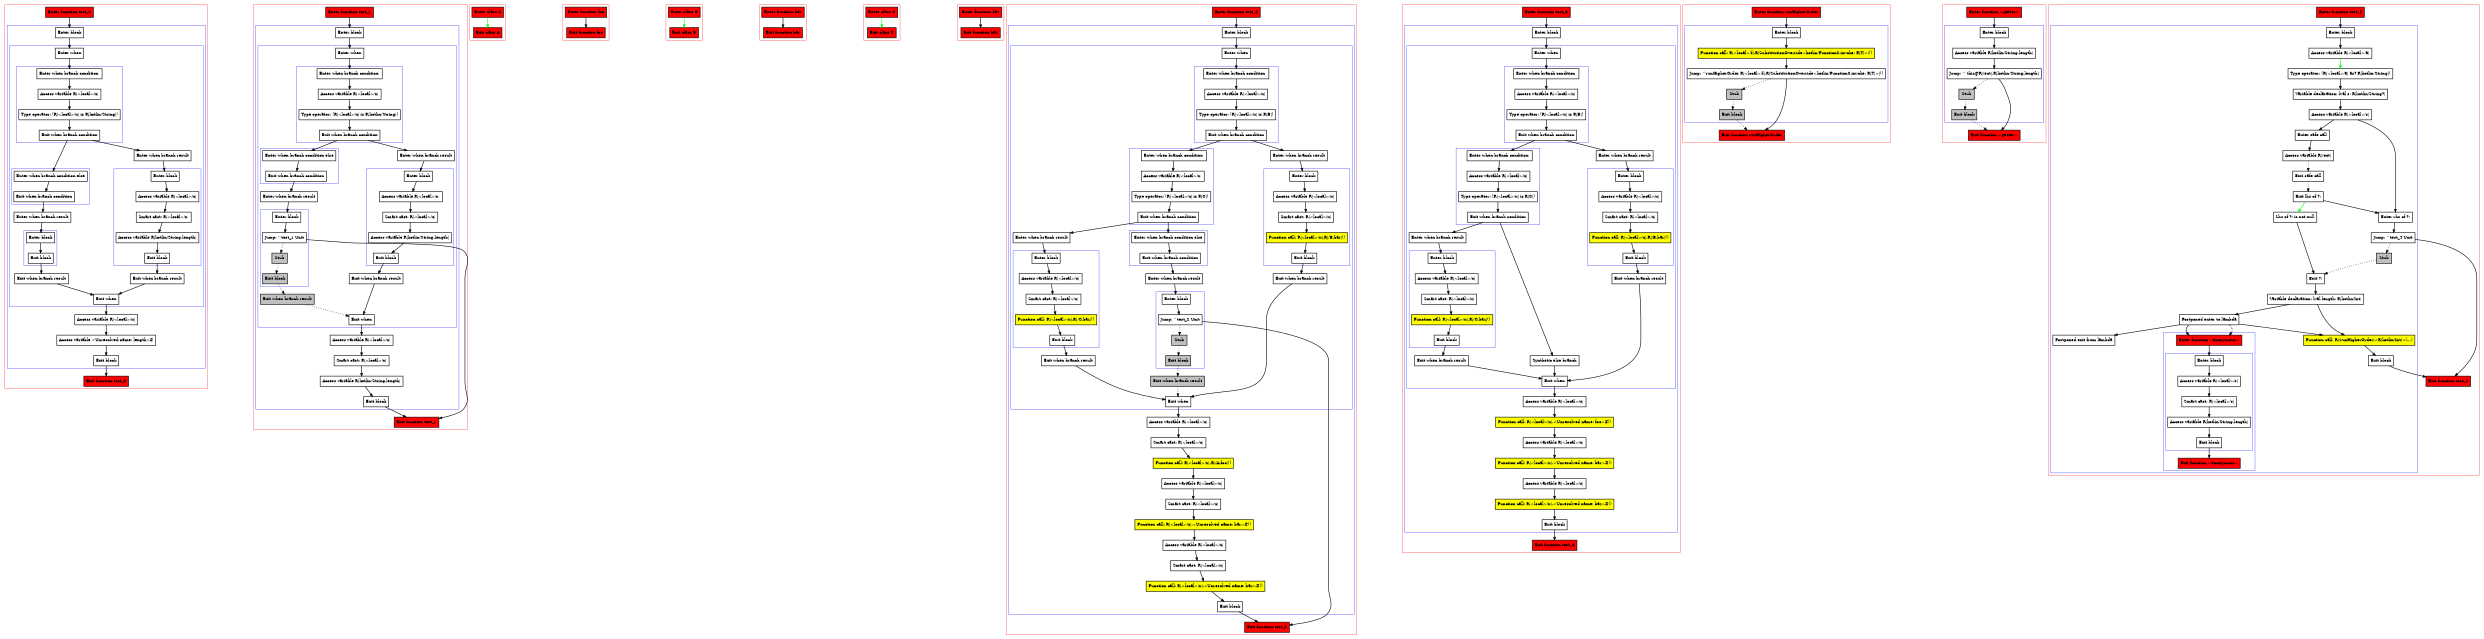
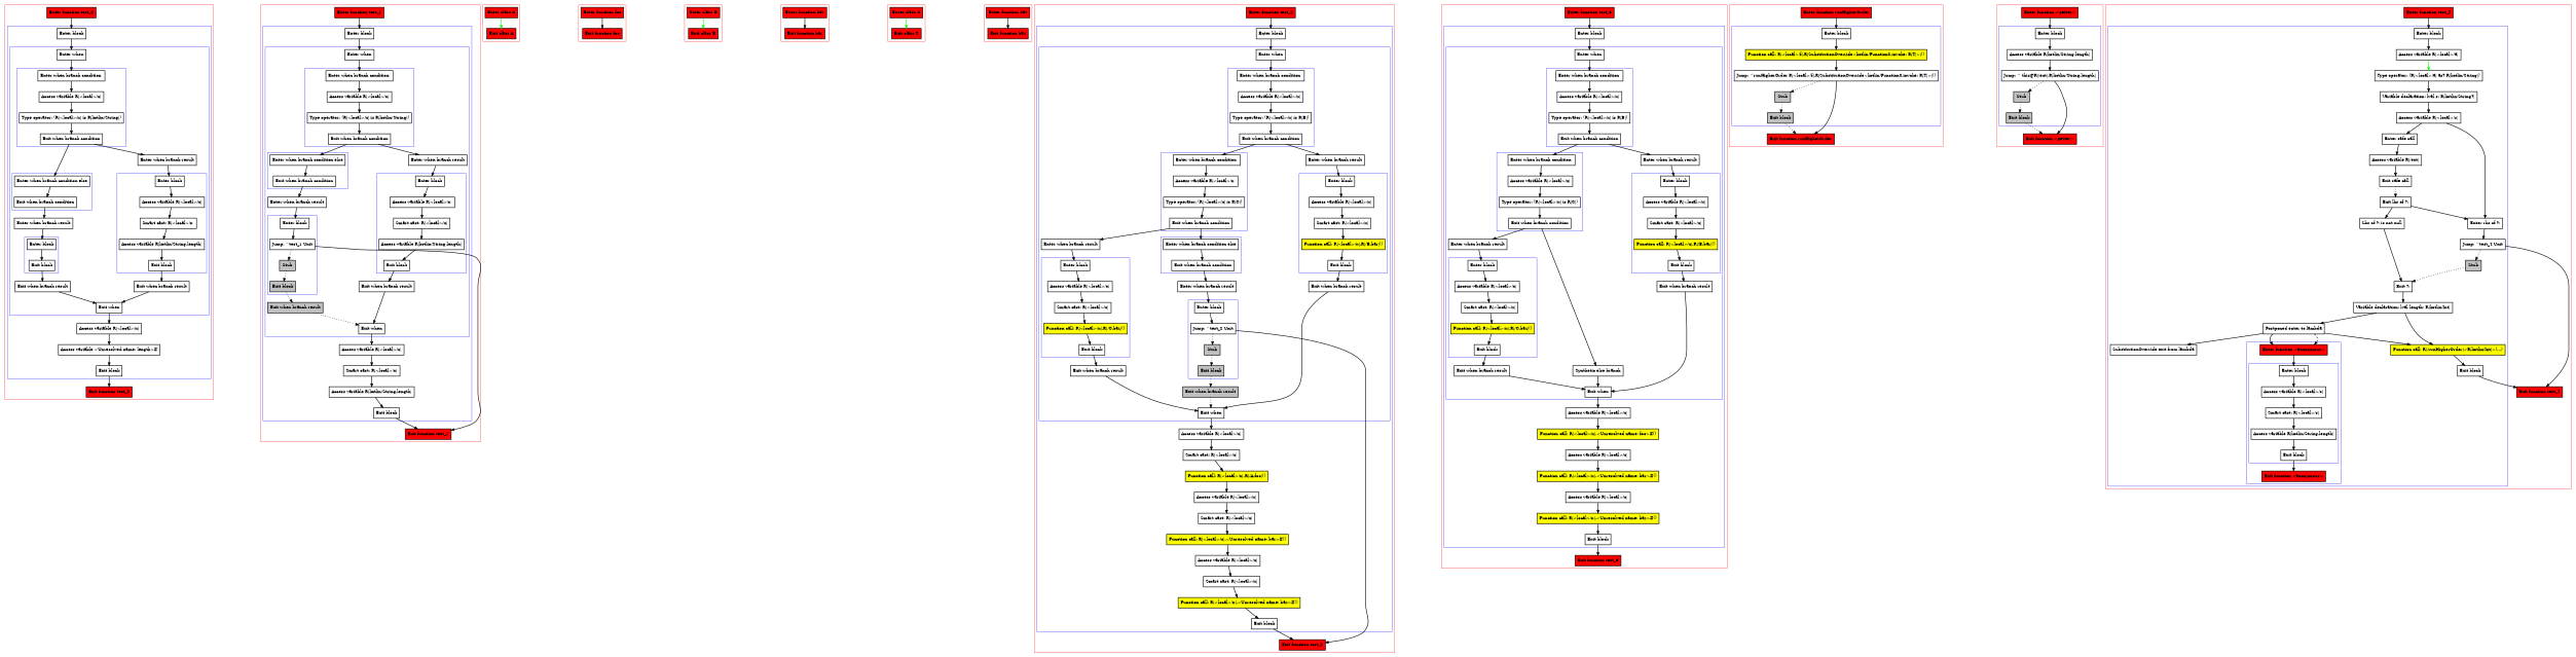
  digraph {
    nodesep=3
    node [penwidth=2 shape=box]
    edge [penwidth=2]
    n1 [label="Enter when branch condition "]
    n2 [label="Access variable R|<local>/x|"]
    n3 [label="Type operator: (R|<local>/x| is R|kotlin/String|)"]
    n4 [label="Exit when branch condition"]
    n5 [label="Enter when branch condition else"]
    n6 [label="Exit when branch condition"]
    n7 [label="Enter block"]
    n8 [label="Exit block"]
    n9 [label="Enter block"]
    n10 [label="Access variable R|<local>/x|"]
    n11 [label="Smart cast: R|<local>/x|"]
    n12 [label="Access variable R|kotlin/String.length|"]
    n13 [label="Exit block"]
    n14 [label="Enter when"]
    n15 [label="Enter when branch result"]
    n16 [label="Exit when branch result"]
    n17 [label="Enter when branch result"]
    n18 [label="Exit when branch result"]
    n19 [label="Exit when"]
    n20 [label="Enter block"]
    n21 [label="Access variable R|<local>/x|"]
    n22 [label="Access variable <Unresolved name: length>#"]
    n23 [label="Exit block"]
    n24 [fillcolor=red label="Enter function test_0" style=filled]
    n25 [fillcolor=red label="Exit function test_0" style=filled]
    n26 [label="Enter when branch condition "]
    n27 [label="Access variable R|<local>/x|"]
    n28 [label="Type operator: (R|<local>/x| is R|kotlin/String|)"]
    n29 [label="Exit when branch condition"]
    n30 [label="Enter when branch condition else"]
    n31 [label="Exit when branch condition"]
    n32 [label="Enter block"]
    n33 [label="Jump: ^test_1 Unit"]
    n34 [fillcolor=gray label=Stub style=filled]
    n35 [fillcolor=gray label="Exit block" style=filled]
    n36 [label="Enter block"]
    n37 [label="Access variable R|<local>/x|"]
    n38 [label="Smart cast: R|<local>/x|"]
    n39 [label="Access variable R|kotlin/String.length|"]
    n40 [label="Exit block"]
    n41 [label="Enter when"]
    n42 [label="Enter when branch result"]
    n43 [fillcolor=gray label="Exit when branch result" style=filled]
    n44 [label="Enter when branch result"]
    n45 [label="Exit when branch result"]
    n46 [label="Exit when"]
    n47 [label="Enter block"]
    n48 [label="Access variable R|<local>/x|"]
    n49 [label="Smart cast: R|<local>/x|"]
    n50 [label="Access variable R|kotlin/String.length|"]
    n51 [label="Exit block"]
    n52 [fillcolor=red label="Enter function test_1" style=filled]
    n53 [fillcolor=red label="Exit function test_1" style=filled]
    n54 [fillcolor=red label="Enter class A" style=filled]
    n55 [fillcolor=red label="Exit class A" style=filled]
    n56 [fillcolor=red label="Enter function foo" style=filled]
    n57 [fillcolor=red label="Exit function foo" style=filled]
    n58 [fillcolor=red label="Enter class B" style=filled]
    n59 [fillcolor=red label="Exit class B" style=filled]
    n60 [fillcolor=red label="Enter function bar" style=filled]
    n61 [fillcolor=red label="Exit function bar" style=filled]
    n62 [fillcolor=red label="Enter class C" style=filled]
    n63 [fillcolor=red label="Exit class C" style=filled]
    n64 [fillcolor=red label="Enter function baz" style=filled]
    n65 [fillcolor=red label="Exit function baz" style=filled]
    n66 [label="Enter when branch condition "]
    n67 [label="Access variable R|<local>/x|"]
    n68 [label="Type operator: (R|<local>/x| is R|B|)"]
    n69 [label="Exit when branch condition"]
    n70 [label="Enter when branch condition "]
    n71 [label="Access variable R|<local>/x|"]
    n72 [label="Type operator: (R|<local>/x| is R|C|)"]
    n73 [label="Exit when branch condition"]
    n74 [label="Enter when branch condition else"]
    n75 [label="Exit when branch condition"]
    n76 [label="Enter block"]
    n77 [label="Jump: ^test_2 Unit"]
    n78 [fillcolor=gray label=Stub style=filled]
    n79 [fillcolor=gray label="Exit block" style=filled]
    n80 [label="Enter block"]
    n81 [label="Access variable R|<local>/x|"]
    n82 [label="Smart cast: R|<local>/x|"]
    n83 [fillcolor=yellow label="Function call: R|<local>/x|.R|/C.baz|()" style=filled]
    n84 [label="Exit block"]
    n85 [label="Enter block"]
    n86 [label="Access variable R|<local>/x|"]
    n87 [label="Smart cast: R|<local>/x|"]
    n88 [fillcolor=yellow label="Function call: R|<local>/x|.R|/B.bar|()" style=filled]
    n89 [label="Exit block"]
    n90 [label="Enter when"]
    n91 [label="Enter when branch result"]
    n92 [fillcolor=gray label="Exit when branch result" style=filled]
    n93 [label="Enter when branch result"]
    n94 [label="Exit when branch result"]
    n95 [label="Enter when branch result"]
    n96 [label="Exit when branch result"]
    n97 [label="Exit when"]
    n98 [label="Enter block"]
    n99 [label="Access variable R|<local>/x|"]
    n100 [label="Smart cast: R|<local>/x|"]
    n101 [fillcolor=yellow label="Function call: R|<local>/x|.R|/A.foo|()" style=filled]
    n102 [label="Access variable R|<local>/x|"]
    n103 [label="Smart cast: R|<local>/x|"]
    n104 [fillcolor=yellow label="Function call: R|<local>/x|.<Unresolved name: bar>#()" style=filled]
    n105 [label="Access variable R|<local>/x|"]
    n106 [label="Smart cast: R|<local>/x|"]
    n107 [fillcolor=yellow label="Function call: R|<local>/x|.<Unresolved name: baz>#()" style=filled]
    n108 [label="Exit block"]
    n109 [fillcolor=red label="Enter function test_2" style=filled]
    n110 [fillcolor=red label="Exit function test_2" style=filled]
    n111 [label="Enter when branch condition "]
    n112 [label="Access variable R|<local>/x|"]
    n113 [label="Type operator: (R|<local>/x| is R|B|)"]
    n114 [label="Exit when branch condition"]
    n115 [label="Enter when branch condition "]
    n116 [label="Access variable R|<local>/x|"]
    n117 [label="Type operator: (R|<local>/x| is R|C|)"]
    n118 [label="Exit when branch condition"]
    n119 [label="Enter block"]
    n120 [label="Access variable R|<local>/x|"]
    n121 [label="Smart cast: R|<local>/x|"]
    n122 [fillcolor=yellow label="Function call: R|<local>/x|.R|/C.baz|()" style=filled]
    n123 [label="Exit block"]
    n124 [label="Enter block"]
    n125 [label="Access variable R|<local>/x|"]
    n126 [label="Smart cast: R|<local>/x|"]
    n127 [fillcolor=yellow label="Function call: R|<local>/x|.R|/B.bar|()" style=filled]
    n128 [label="Exit block"]
    n129 [label="Enter when"]
    n130 [label="Synthetic else branch"]
    n131 [label="Enter when branch result"]
    n132 [label="Exit when branch result"]
    n133 [label="Enter when branch result"]
    n134 [label="Exit when branch result"]
    n135 [label="Exit when"]
    n136 [label="Enter block"]
    n137 [label="Access variable R|<local>/x|"]
    n138 [fillcolor=yellow label="Function call: R|<local>/x|.<Unresolved name: foo>#()" style=filled]
    n139 [label="Access variable R|<local>/x|"]
    n140 [fillcolor=yellow label="Function call: R|<local>/x|.<Unresolved name: bar>#()" style=filled]
    n141 [label="Access variable R|<local>/x|"]
    n142 [fillcolor=yellow label="Function call: R|<local>/x|.<Unresolved name: baz>#()" style=filled]
    n143 [label="Exit block"]
    n144 [fillcolor=red label="Enter function test_3" style=filled]
    n145 [fillcolor=red label="Exit function test_3" style=filled]
    n146 [label="Enter block"]
    n147 [fillcolor=yellow label="Function call: R|<local>/f|.R|SubstitutionOverride<kotlin/Function0.invoke: R|T|>|()" style=filled]
    n148 [label="Jump: ^runHigherOrder R|<local>/f|.R|SubstitutionOverride<kotlin/Function0.invoke: R|T|>|()"]
    n149 [fillcolor=gray label=Stub style=filled]
    n150 [fillcolor=gray label="Exit block" style=filled]
    n151 [fillcolor=red label="Enter function runHigherOrder" style=filled]
    n152 [fillcolor=red label="Exit function runHigherOrder" style=filled]
    n153 [label="Enter block"]
    n154 [label="Access variable R|kotlin/String.length|"]
    n155 [label="Jump: ^ this@R|/ext|.R|kotlin/String.length|"]
    n156 [fillcolor=gray label=Stub style=filled]
    n157 [fillcolor=gray label="Exit block" style=filled]
    n158 [fillcolor=red label="Enter function <getter>" style=filled]
    n159 [fillcolor=red label="Exit function <getter>" style=filled]
    n160 [label="Enter block"]
    n161 [label="Access variable R|<local>/s|"]
    n162 [label="Smart cast: R|<local>/s|"]
    n163 [label="Access variable R|kotlin/String.length|"]
    n164 [label="Exit block"]
    n165 [fillcolor=red label="Enter function <anonymous>" style=filled]
    n166 [fillcolor=red label="Exit function <anonymous>" style=filled]
    n167 [label="Enter block"]
    n168 [label="Access variable R|<local>/a|"]
    n169 [label="Type operator: (R|<local>/a| as? R|kotlin/String|)"]
    n170 [label="Variable declaration: lval s: R|kotlin/String?|"]
    n171 [label="Access variable R|<local>/s|"]
    n172 [label="Enter safe call"]
    n173 [label="Access variable R|/ext|"]
    n174 [label="Exit safe call"]
    n175 [label="Exit lhs of ?:"]
    n176 [label="Enter rhs of ?:"]
    n177 [label="Jump: ^test_4 Unit"]
    n178 [fillcolor=gray label=Stub style=filled]
    n179 [label="Lhs of ?: is not null"]
    n180 [label="Exit ?:"]
    n181 [label="Variable declaration: lval length: R|kotlin/Int|"]
    n182 [label="Postponed enter to lambda"]
-   n183 [label="Postponed exit from lambda"]
+   n183 [label="SubstitutionOverride exit from lambda"]
    n184 [fillcolor=yellow label="Function call: R|/runHigherOrder|<R|kotlin/Int|>(...)" style=filled]
    n185 [label="Exit block"]
    n186 [fillcolor=red label="Enter function test_4" style=filled]
    n187 [fillcolor=red label="Exit function test_4" style=filled]
    subgraph cluster_1 {
      color=red
      n24
      n25
      subgraph cluster_2 {
        color=blue
        n20
        n21
        n22
        n23
        subgraph cluster_3 {
          color=blue
          n14
          n15
          n16
          n17
          n18
          n19
          subgraph cluster_4 {
            color=blue
            n1
            n2
            n3
            n4
          }
          subgraph cluster_5 {
            color=blue
            n5
            n6
          }
          subgraph cluster_6 {
            color=blue
            n7
            n8
          }
          subgraph cluster_7 {
            color=blue
            n9
            n10
            n11
            n12
            n13
          }
        }
      }
    }
    subgraph cluster_8 {
      color=red
      n52
      n53
      subgraph cluster_9 {
        color=blue
        n47
        n48
        n49
        n50
        n51
        subgraph cluster_10 {
          color=blue
          n41
          n42
          n43
          n44
          n45
          n46
          subgraph cluster_11 {
            color=blue
            n26
            n27
            n28
            n29
          }
          subgraph cluster_12 {
            color=blue
            n30
            n31
          }
          subgraph cluster_13 {
            color=blue
            n32
            n33
            n34
            n35
          }
          subgraph cluster_14 {
            color=blue
            n36
            n37
            n38
            n39
            n40
          }
        }
      }
    }
    subgraph cluster_15 {
      color=red
      n54
      n55
    }
    subgraph cluster_16 {
      color=red
      n56
      n57
    }
    subgraph cluster_17 {
      color=red
      n58
      n59
    }
    subgraph cluster_18 {
      color=red
      n60
      n61
    }
    subgraph cluster_19 {
      color=red
      n62
      n63
    }
    subgraph cluster_20 {
      color=red
      n64
      n65
    }
    subgraph cluster_21 {
      color=red
      n109
      n110
      subgraph cluster_22 {
        color=blue
        n98
        n99
        n100
        n101
        n102
        n103
        n104
        n105
        n106
        n107
        n108
        subgraph cluster_23 {
          color=blue
          n90
          n91
          n92
          n93
          n94
          n95
          n96
          n97
          subgraph cluster_24 {
            color=blue
            n66
            n67
            n68
            n69
          }
          subgraph cluster_25 {
            color=blue
            n70
            n71
            n72
            n73
          }
          subgraph cluster_26 {
            color=blue
            n74
            n75
          }
          subgraph cluster_27 {
            color=blue
            n76
            n77
            n78
            n79
          }
          subgraph cluster_28 {
            color=blue
            n80
            n81
            n82
            n83
            n84
          }
          subgraph cluster_29 {
            color=blue
            n85
            n86
            n87
            n88
            n89
          }
        }
      }
    }
    subgraph cluster_30 {
      color=red
      n144
      n145
      subgraph cluster_31 {
        color=blue
        n136
        n137
        n138
        n139
        n140
        n141
        n142
        n143
        subgraph cluster_32 {
          color=blue
          n129
          n130
          n131
          n132
          n133
          n134
          n135
          subgraph cluster_33 {
            color=blue
            n111
            n112
            n113
            n114
          }
          subgraph cluster_34 {
            color=blue
            n115
            n116
            n117
            n118
          }
          subgraph cluster_35 {
            color=blue
            n119
            n120
            n121
            n122
            n123
          }
          subgraph cluster_36 {
            color=blue
            n124
            n125
            n126
            n127
            n128
          }
        }
      }
    }
    subgraph cluster_37 {
      color=red
      n151
      n152
      subgraph cluster_38 {
        color=blue
        n146
        n147
        n148
        n149
        n150
      }
    }
    subgraph cluster_39 {
      color=red
      n158
      n159
      subgraph cluster_40 {
        color=blue
        n153
        n154
        n155
        n156
        n157
      }
    }
    subgraph cluster_41 {
      color=red
      n186
      n187
      subgraph cluster_42 {
        color=blue
        n167
        n168
        n169
        n170
        n171
        n172
        n173
        n174
        n175
        n176
        n177
        n178
        n179
        n180
        n181
        n182
        n183
        n184
        n185
        subgraph cluster_43 {
          color=blue
          n165
          n166
          subgraph cluster_44 {
            color=blue
            n160
            n161
            n162
            n163
            n164
          }
        }
      }
    }
    n1 -> n2
    n2 -> n3
    n3 -> n4
    n4 -> n5
    n4 -> n17
    n5 -> n6
    n6 -> n15
    n7 -> n8
    n8 -> n16
    n9 -> n10
    n10 -> n11
    n11 -> n12
    n12 -> n13
    n13 -> n18
    n14 -> n1
    n15 -> n7
    n16 -> n19
    n17 -> n9
    n18 -> n19
    n19 -> n21
    n20 -> n14
    n21 -> n22
    n22 -> n23
    n23 -> n25
    n24 -> n20
    n26 -> n27
    n27 -> n28
    n28 -> n29
    n29 -> n30
    n29 -> n44
    n30 -> n31
    n31 -> n42
    n32 -> n33
    n33 -> n34 [style=dotted]
    n33 -> n53
    n34 -> n35 [style=dotted]
    n35 -> n43 [style=dotted]
    n36 -> n37
    n37 -> n38
    n38 -> n39
    n39 -> n40
    n40 -> n45
    n41 -> n26
    n42 -> n32
    n43 -> n46 [style=dotted]
    n44 -> n36
    n45 -> n46
    n46 -> n48
    n47 -> n41
    n48 -> n49
    n49 -> n50
    n50 -> n51
    n51 -> n53
    n52 -> n47
    n54 -> n55 [color=green]
    n56 -> n57
    n58 -> n59 [color=green]
    n60 -> n61
    n62 -> n63 [color=green]
    n64 -> n65
    n66 -> n67
    n67 -> n68
    n68 -> n69
    n69 -> n70
    n69 -> n95
    n70 -> n71
    n71 -> n72
    n72 -> n73
    n73 -> n74
    n73 -> n93
    n74 -> n75
    n75 -> n91
    n76 -> n77
    n77 -> n78 [style=dotted]
    n77 -> n110
    n78 -> n79 [style=dotted]
    n79 -> n92 [style=dotted]
    n80 -> n81
    n81 -> n82
    n82 -> n83
    n83 -> n84
    n84 -> n94
    n85 -> n86
    n86 -> n87
    n87 -> n88
    n88 -> n89
    n89 -> n96
    n90 -> n66
    n91 -> n76
    n92 -> n97 [style=dotted]
    n93 -> n80
    n94 -> n97
    n95 -> n85
    n96 -> n97
    n97 -> n99
    n98 -> n90
    n99 -> n100
    n100 -> n101
    n101 -> n102
    n102 -> n103
    n103 -> n104
    n104 -> n105
    n105 -> n106
    n106 -> n107
    n107 -> n108
    n108 -> n110
    n109 -> n98
    n111 -> n112
    n112 -> n113
    n113 -> n114
    n114 -> n115
    n114 -> n133
    n115 -> n116
    n116 -> n117
    n117 -> n118
    n118 -> n130
    n118 -> n131
    n119 -> n120
    n120 -> n121
    n121 -> n122
    n122 -> n123
    n123 -> n132
    n124 -> n125
    n125 -> n126
    n126 -> n127
    n127 -> n128
    n128 -> n134
    n129 -> n111
    n130 -> n135
    n131 -> n119
    n132 -> n135
    n133 -> n124
    n134 -> n135
    n135 -> n137
    n136 -> n129
    n137 -> n138
    n138 -> n139
    n139 -> n140
    n140 -> n141
    n141 -> n142
    n142 -> n143
    n143 -> n145
    n144 -> n136
    n146 -> n147
    n147 -> n148
    n148 -> n149 [style=dotted]
    n148 -> n152
    n149 -> n150 [style=dotted]
    n150 -> n152 [style=dotted]
    n151 -> n146
    n153 -> n154
    n154 -> n155
    n155 -> n156 [style=dotted]
    n155 -> n159
    n156 -> n157 [style=dotted]
    n157 -> n159 [style=dotted]
    n158 -> n153
    n160 -> n161
    n161 -> n162
    n162 -> n163
    n163 -> n164
    n164 -> n166
    n165 -> n160
    n167 -> n168
    n168 -> n169 [color=green]
    n169 -> n170
    n170 -> n171
    n171 -> n172
    n171 -> n176
    n172 -> n173
-   n173 -> n174 [style=dotted]
+   n173 -> n174
    n174 -> n175 [style=dotted]
    n175 -> n176
-   n175 -> n179 [color=green]
+   n175 -> n179
    n176 -> n177
    n177 -> n178 [style=dotted]
    n177 -> n187
    n178 -> n180 [style=dotted]
    n179 -> n180
    n180 -> n181
    n181 -> n182
    n181 -> n184
    n182 -> n165
    n182 -> n165 [style=dashed]
    n182 -> n183
    n182 -> n184
    n184 -> n185
    n185 -> n187
    n186 -> n167
  }
